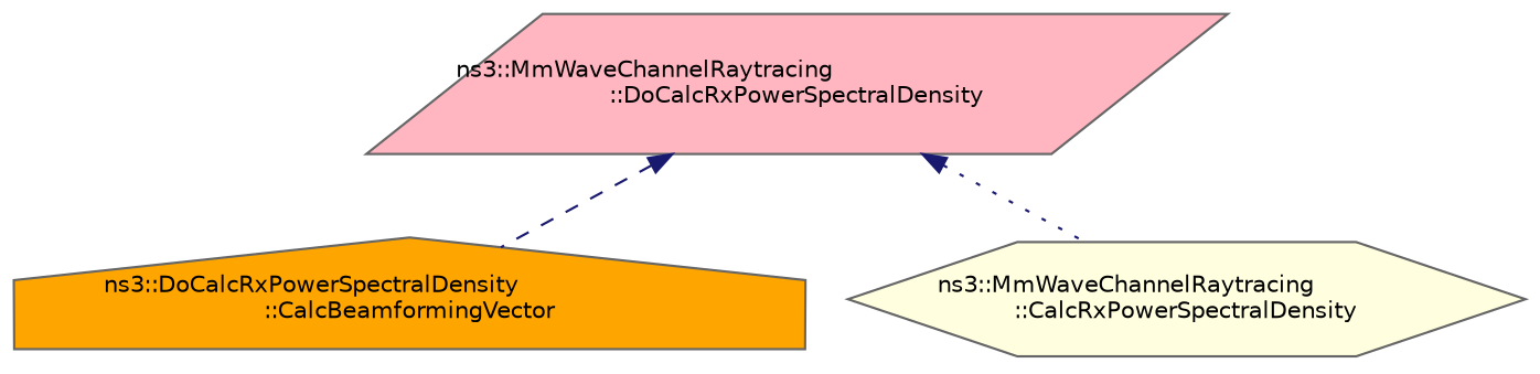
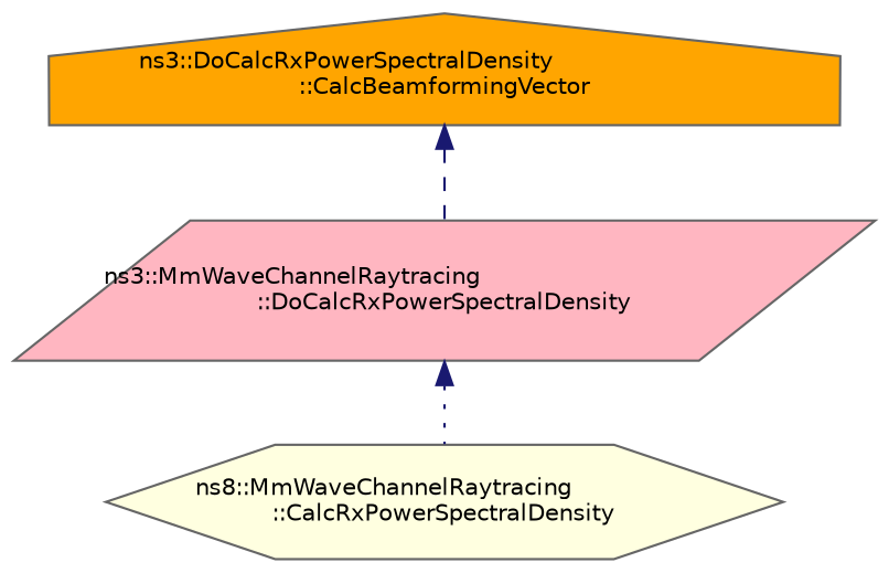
  digraph {
    rankdir=TB
    node [color=gray40 fontname=Helvetica fontsize=10 style=filled]
    edge [color=midnightblue dir=back fontname=Helvetica fontsize=10 labelfontname=Helvetica labelfontsize=10]
    n1 [fillcolor=orange fontcolor=black height=0.2 label="ns3::DoCalcRxPowerSpectralDensity\l::CalcBeamformingVector" shape=house width=0.4]
    n2 [fillcolor=lightpink height=0.2 label="ns3::MmWaveChannelRaytracing\l::DoCalcRxPowerSpectralDensity" shape=parallelogram width=0.4]
-   n3 [fillcolor=lightyellow height=0.2 label="ns3::MmWaveChannelRaytracing\l::CalcRxPowerSpectralDensity" shape=hexagon width=0.4]
-   n2 -> n1 [style=dashed]
+   n3 [fillcolor=lightyellow height=0.2 label="ns8::MmWaveChannelRaytracing\l::CalcRxPowerSpectralDensity" shape=hexagon width=0.4]
+   n1 -> n2 [style=dashed]
    n2 -> n3 [style=dotted]
  }
